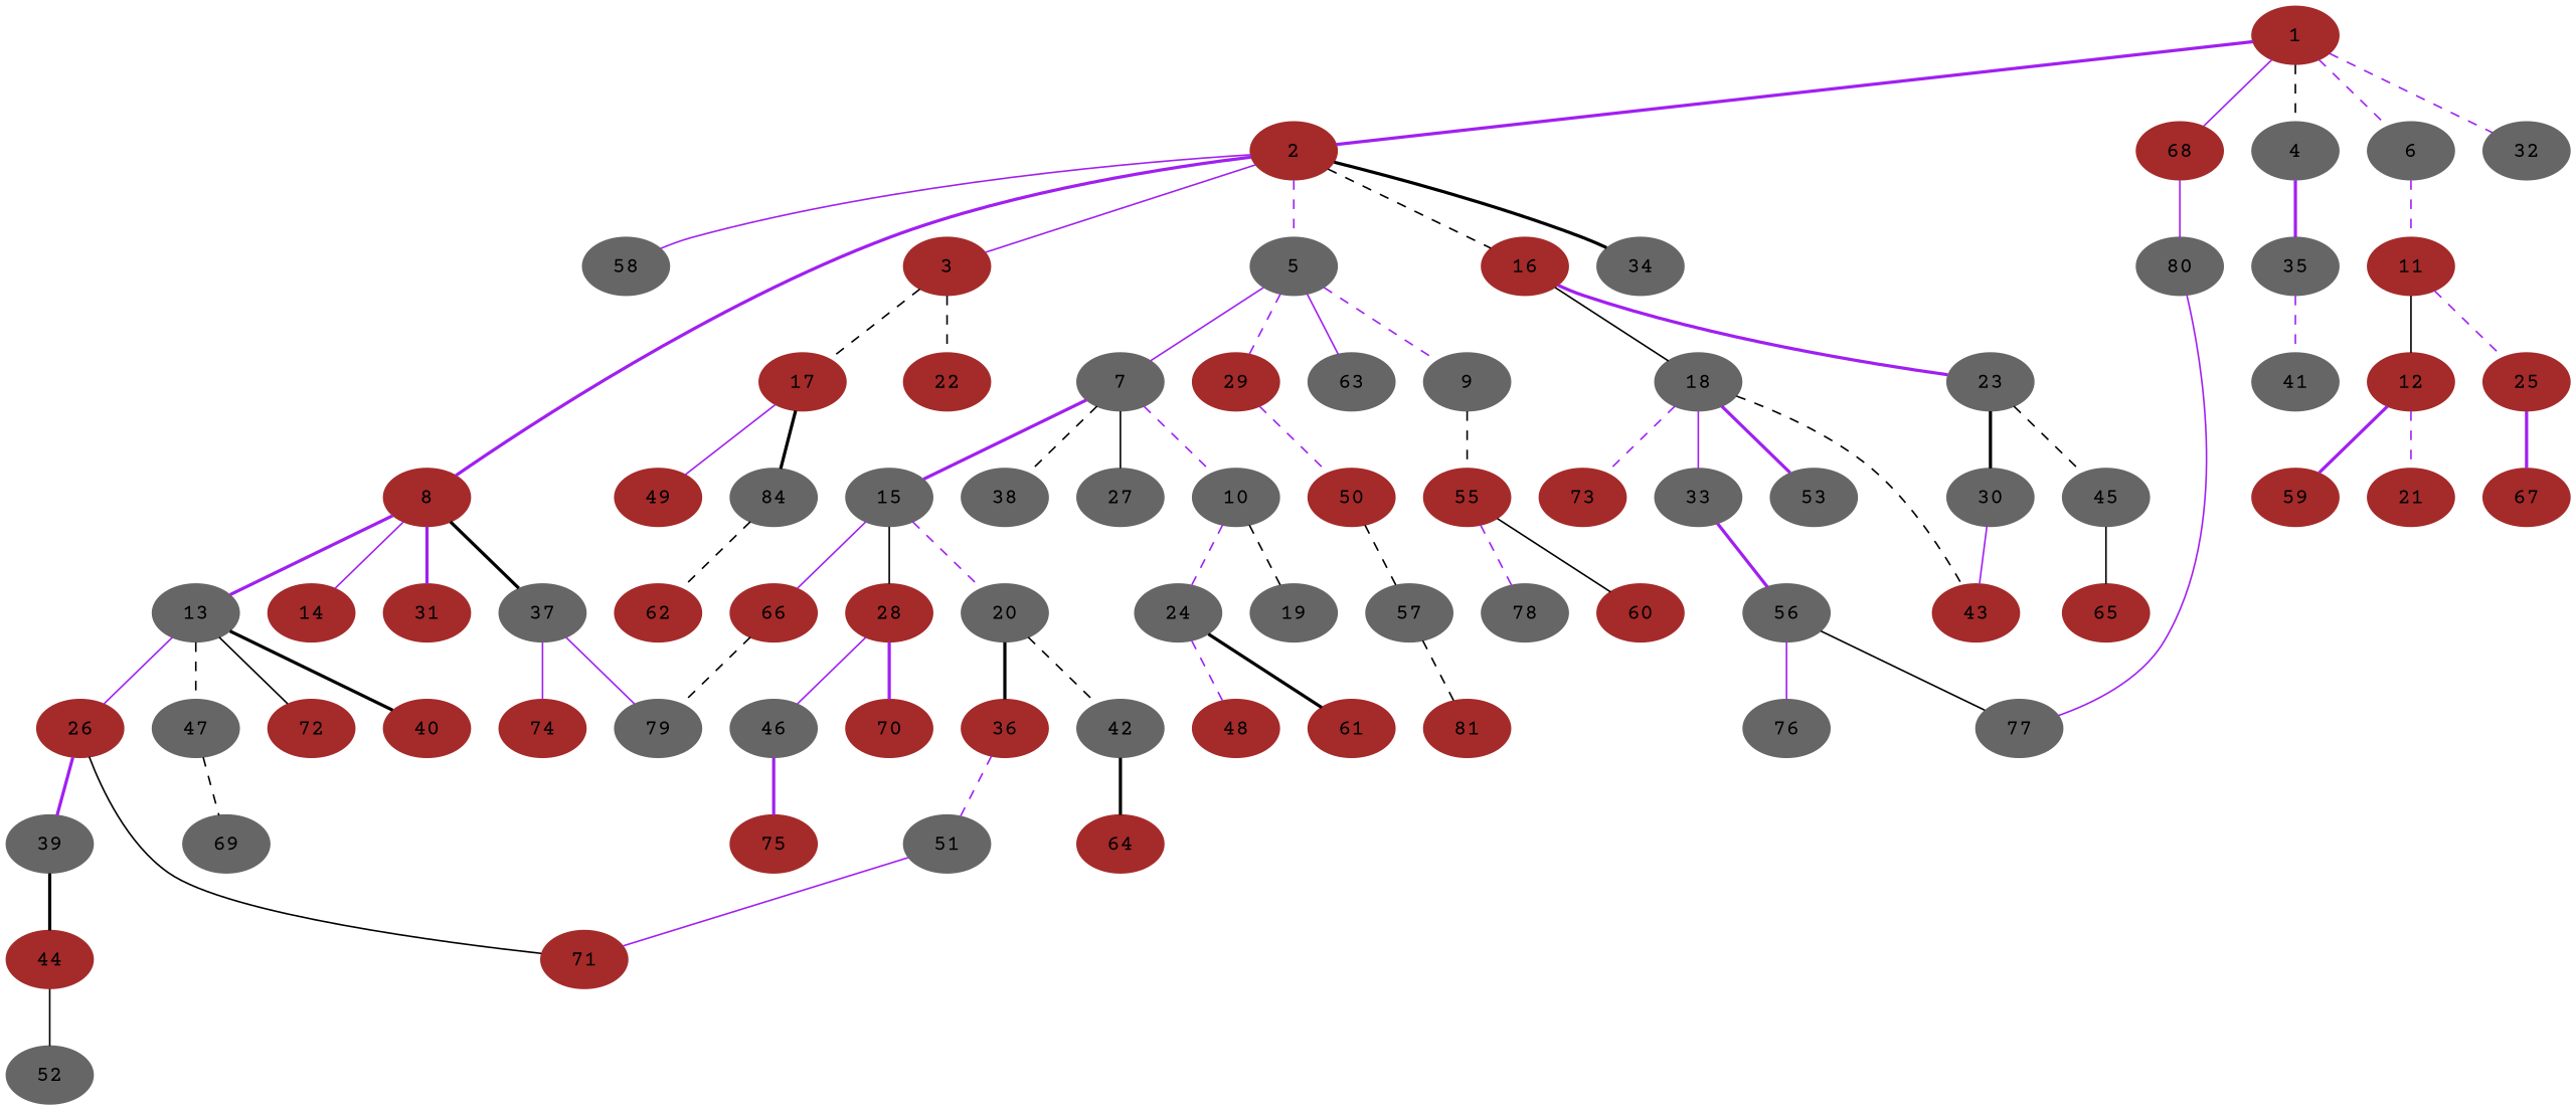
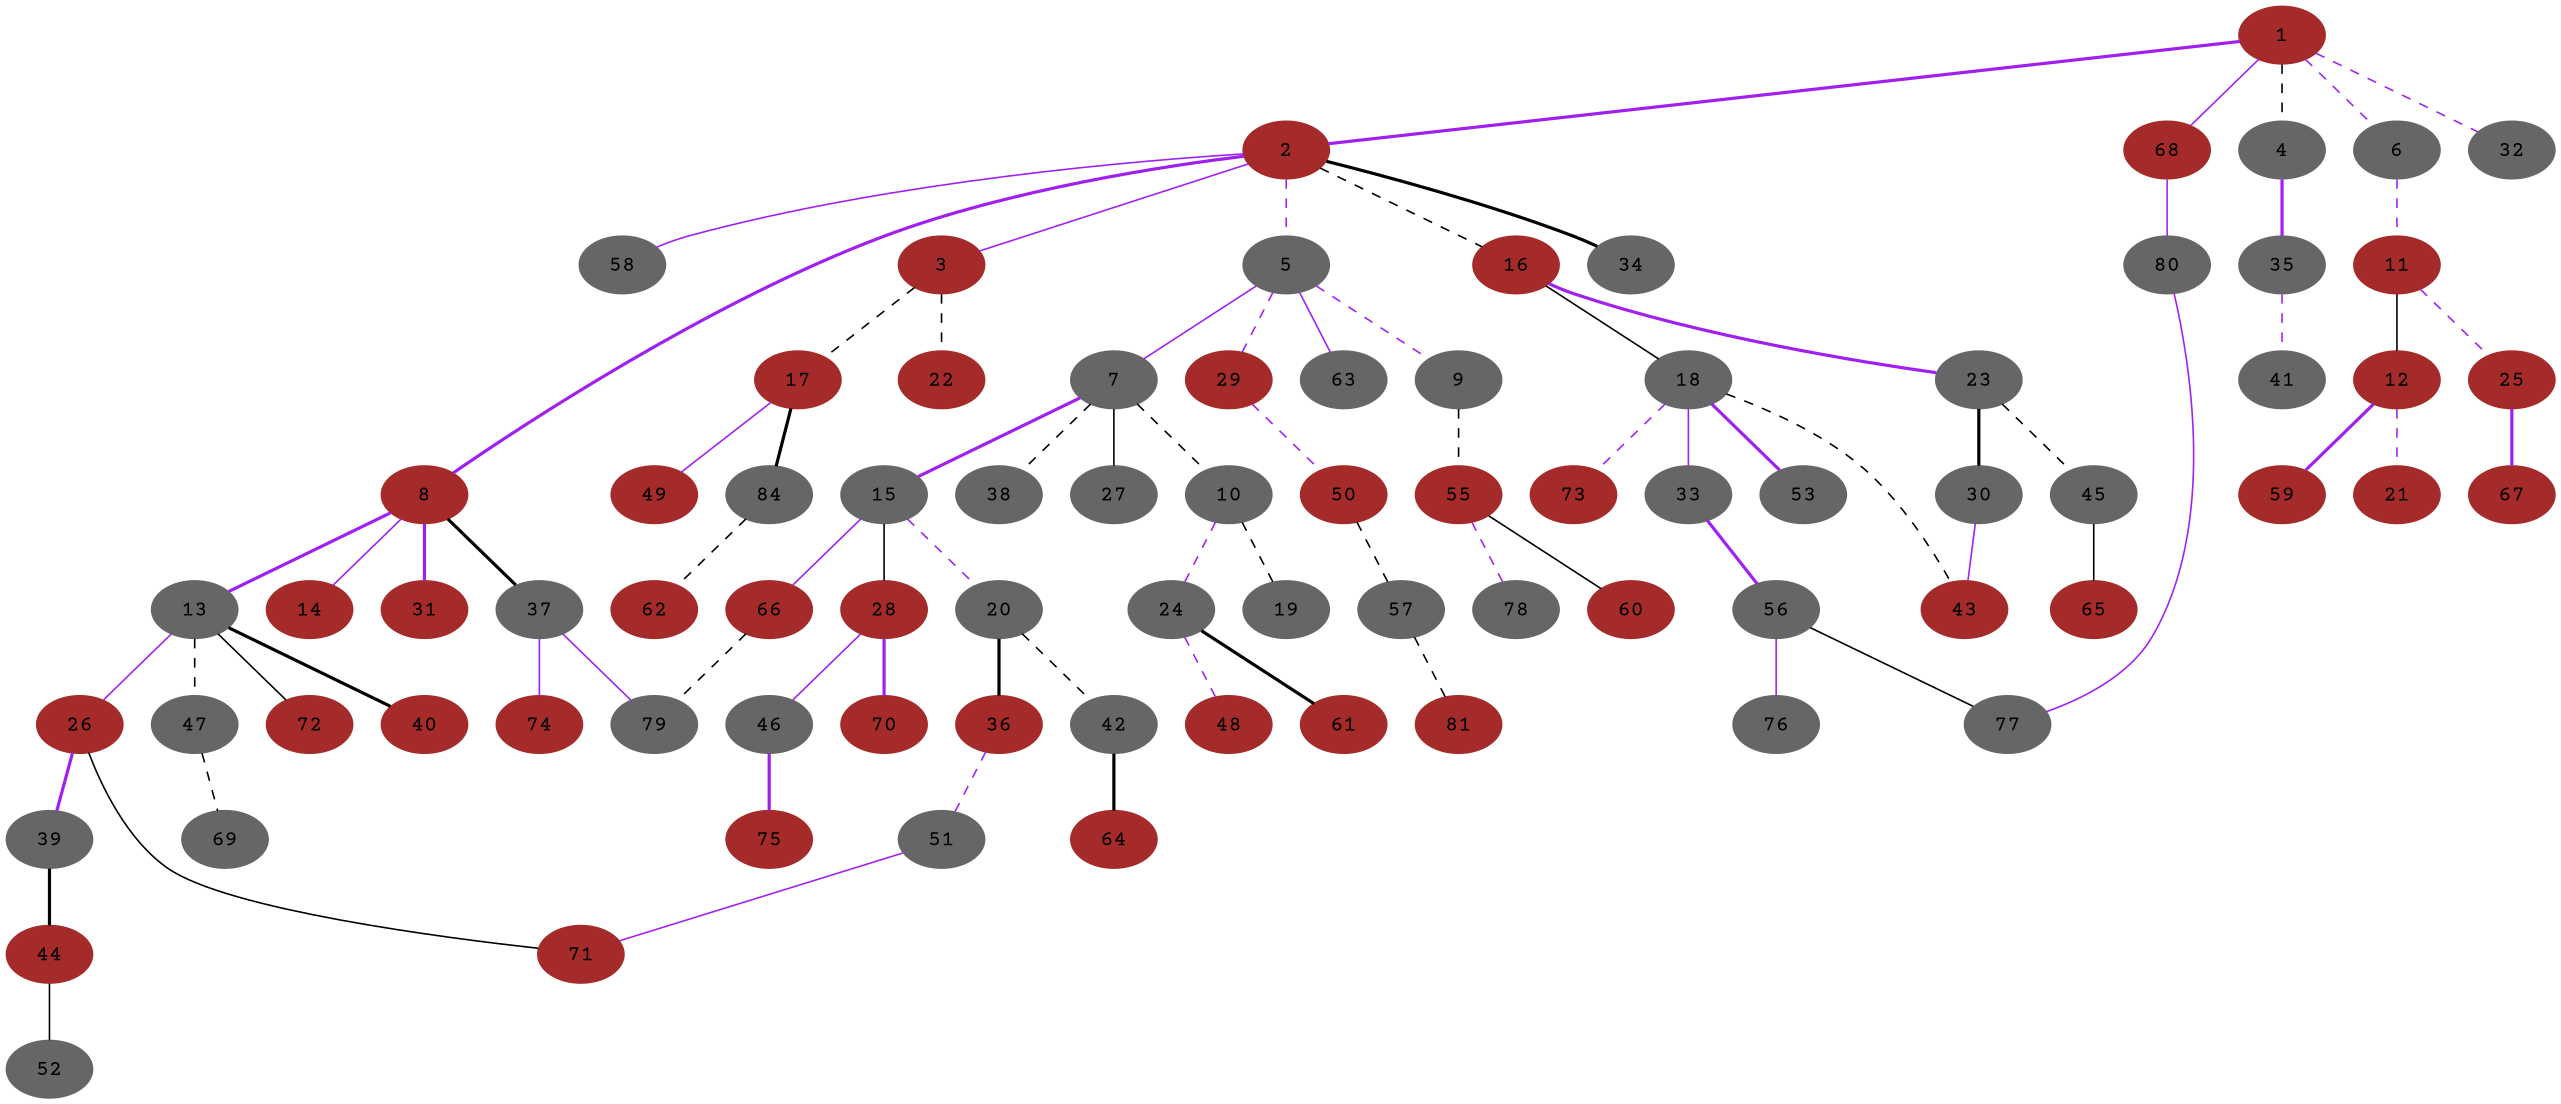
  graph {
    fontname="Courier Prime"
    node [color=gray40 fontname="Courier Prime" style=filled]
    edge [color=purple fontname="Courier Prime" style=dashed]
    1 [color=brown]
    2 [color=brown]
    4
    6
    32
    68 [color=brown]
    3 [color=brown]
    5
    8 [color=brown]
    16 [color=brown]
    34
    58
    35
    11 [color=brown]
    80
    17 [color=brown]
    22 [color=brown]
    7
    9
    29 [color=brown]
    63
    13
    14 [color=brown]
    31 [color=brown]
    37
    18
    23
    49 [color=brown]
    n29 [label=84]
    41
    10
    15
    27
    38
    55 [color=brown]
    50 [color=brown]
    12 [color=brown]
    25 [color=brown]
    19
    24
    20
    28 [color=brown]
    66 [color=brown]
    26 [color=brown]
    40 [color=brown]
    47
    72 [color=brown]
    74 [color=brown]
    79
    60 [color=brown]
    78
    48 [color=brown]
    61 [color=brown]
    21 [color=brown]
    59 [color=brown]
    67 [color=brown]
    39
    71 [color=brown]
    69
    36 [color=brown]
    42
    46
    70 [color=brown]
    33
    43 [color=brown]
    53
    73 [color=brown]
    30
    45
    62 [color=brown]
    56
    51
    64 [color=brown]
    65 [color=brown]
    44 [color=brown]
    75 [color=brown]
    57
    77
    76
    52
    81 [color=brown]
    1 -- 2 [style=bold]
    1 -- 4 [color=black]
    1 -- 6
    1 -- 32
    1 -- 68 [style=solid]
    2 -- 3 [style=solid]
    2 -- 5
    2 -- 8 [style=bold]
    2 -- 16 [color=black]
    2 -- 34 [color=black style=bold]
    2 -- 58 [style=solid]
    4 -- 35 [style=bold]
    6 -- 11
    68 -- 80 [style=solid]
    3 -- 17 [color=black]
    3 -- 22 [color=black]
    5 -- 7 [style=solid]
    5 -- 9
    5 -- 29
    5 -- 63 [style=solid]
    8 -- 13 [style=bold]
    8 -- 14 [style=solid]
    8 -- 31 [style=bold]
    8 -- 37 [color=black style=bold]
    16 -- 18 [color=black style=solid]
    16 -- 23 [style=bold]
    35 -- 41
    11 -- 12 [color=black style=solid]
    11 -- 25
    80 -- 77 [style=solid]
    17 -- 49 [style=solid]
    17 -- n29 [color=black style=bold]
-   7 -- 10
+   7 -- 10 [color=black]
    7 -- 15 [style=bold]
    7 -- 27 [color=black style=solid]
    7 -- 38 [color=black]
    9 -- 55 [color=black]
    29 -- 50
    13 -- 26 [style=solid]
    13 -- 40 [color=black style=bold]
    13 -- 47 [color=black]
    13 -- 72 [color=black style=solid]
    37 -- 74 [style=solid]
    37 -- 79 [style=solid]
    18 -- 33 [style=solid]
    18 -- 43 [color=black]
    18 -- 53 [style=bold]
    18 -- 73
    23 -- 30 [color=black style=bold]
    23 -- 45 [color=black]
    n29 -- 62 [color=black]
    10 -- 19 [color=black]
    10 -- 24
    15 -- 20
    15 -- 28 [color=black style=solid]
    15 -- 66 [style=solid]
    55 -- 60 [color=black style=solid]
    55 -- 78
    50 -- 57 [color=black]
    12 -- 21
    12 -- 59 [style=bold]
    25 -- 67 [style=bold]
    24 -- 48
    24 -- 61 [color=black style=bold]
    20 -- 36 [color=black style=bold]
    20 -- 42 [color=black]
    28 -- 46 [style=solid]
    28 -- 70 [style=bold]
    66 -- 79 [color=black]
    26 -- 39 [style=bold]
    26 -- 71 [color=black style=solid]
    47 -- 69 [color=black]
    39 -- 44 [color=black style=bold]
    36 -- 51
    42 -- 64 [color=black style=bold]
    46 -- 75 [style=bold]
    33 -- 56 [style=bold]
    30 -- 43 [style=solid]
    45 -- 65 [color=black style=solid]
    56 -- 77 [color=black style=solid]
    56 -- 76 [style=solid]
    51 -- 71 [style=solid]
    44 -- 52 [color=black style=solid]
    57 -- 81 [color=black]
  }
